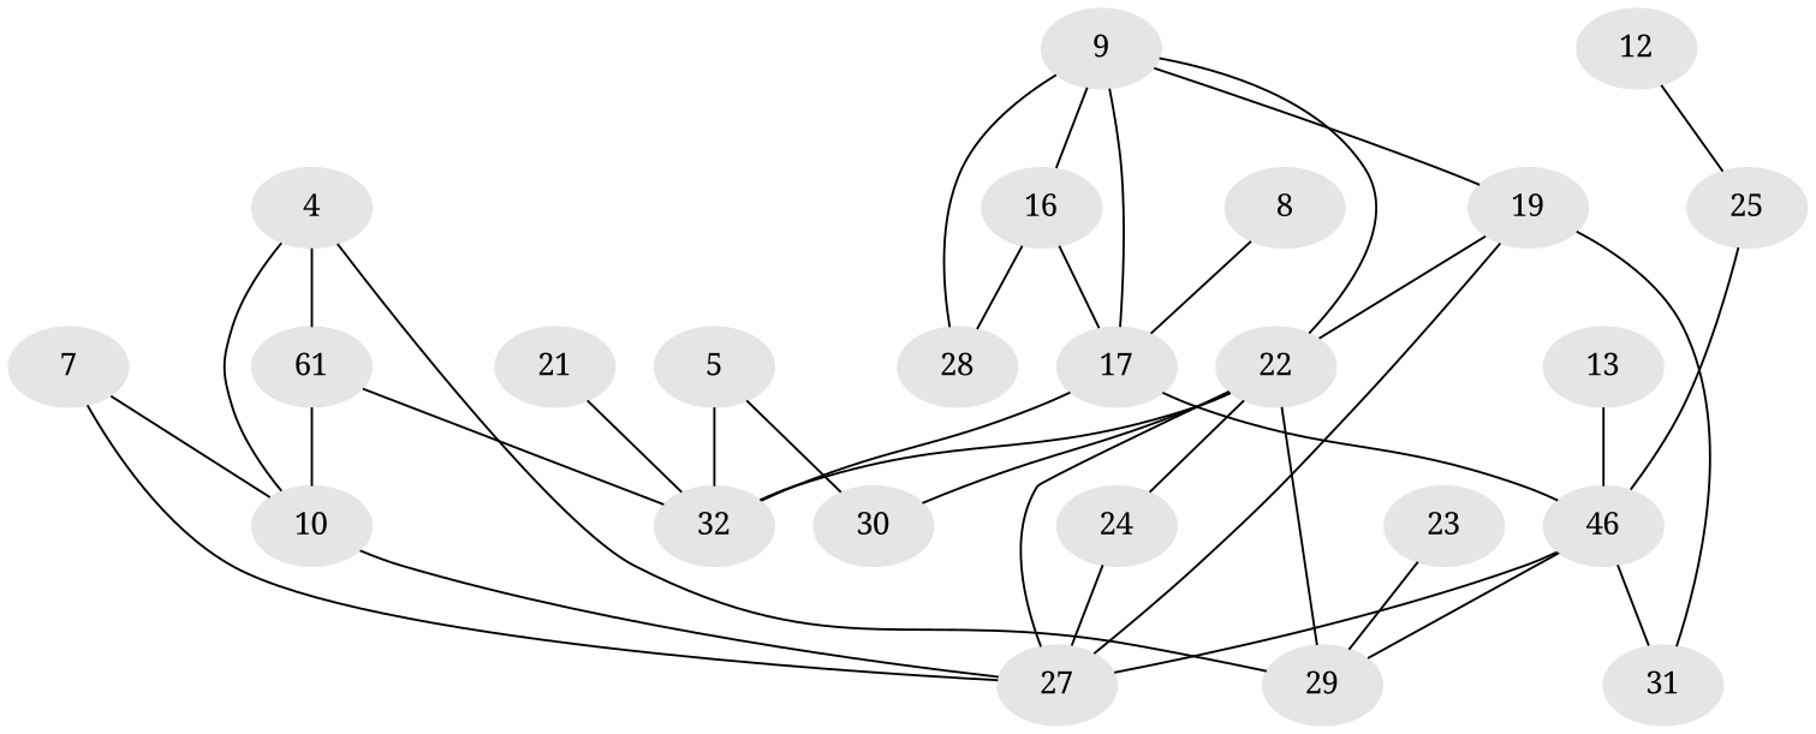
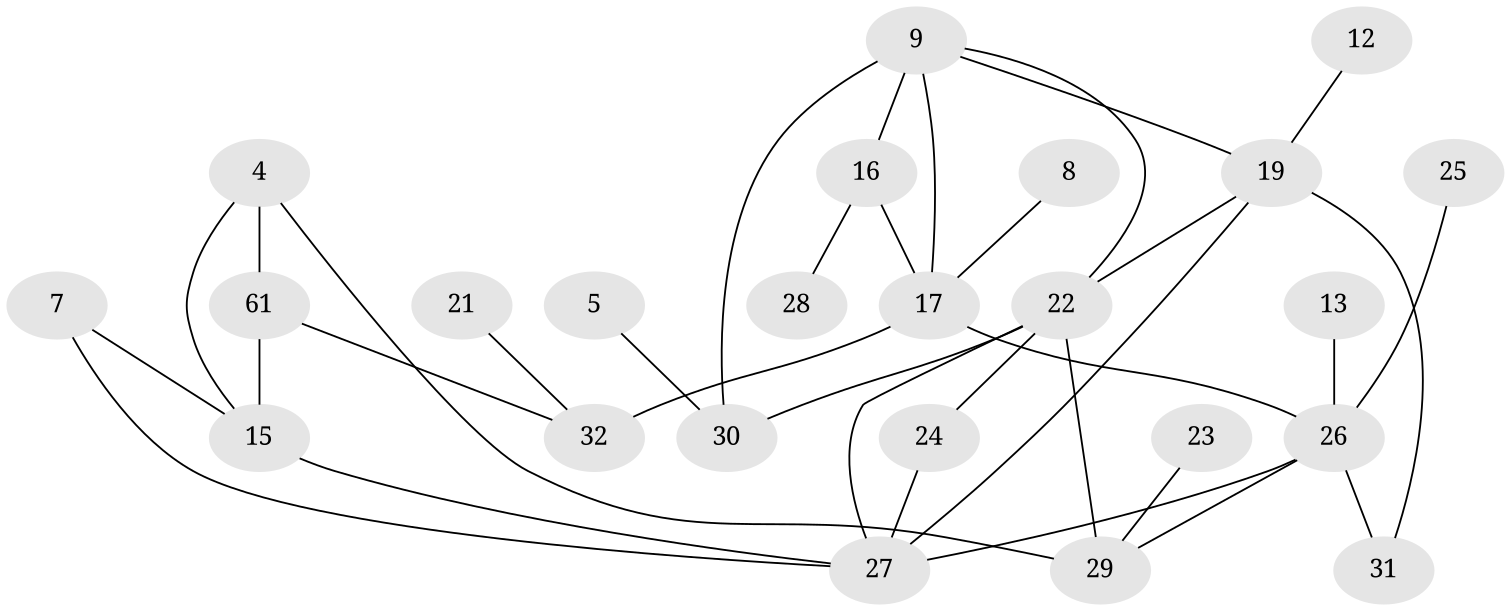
  graph {
    fontname="Noto Serif"
    node [color=gray90 fontname="Noto Serif" style=filled]
    edge [fontname="Noto Serif" weight=1.0]
    n1 [label=61]
    4
-   15 [label=10]
+   15
    29
    32
    27
    5
    30
    7
    8
    17
-   26 [label=46]
+   26
    9
    16
    19
    22
    28
    31
    24
    12
    13
    21
    23
    25
    n1 -- 15
    n1 -- 32
    4 -- n1
    4 -- 15
    4 -- 29
    15 -- 27 [weight=2.0]
-   5 -- 32 [weight=2.0]
    5 -- 30
    7 -- 15
    7 -- 27
    8 -- 17
    17 -- 32 [weight=4.0]
    17 -- 26 [weight=2.0]
    26 -- 29
    26 -- 27 [weight=2.0]
    26 -- 31
-   9 -- 28
+   9 -- 30
    9 -- 17
    9 -- 16
    9 -- 19
    9 -- 22
    16 -- 17
    16 -- 28
    19 -- 27
    19 -- 22
    19 -- 31
    22 -- 29 [weight=2.0]
-   22 -- 32
    22 -- 27 [weight=2.0]
    22 -- 30 [weight=2.0]
    22 -- 24
    24 -- 27 [weight=2.0]
-   12 -- 25
+   12 -- 19
    13 -- 26
    21 -- 32 [weight=2.0]
    23 -- 29
    25 -- 26
  }
